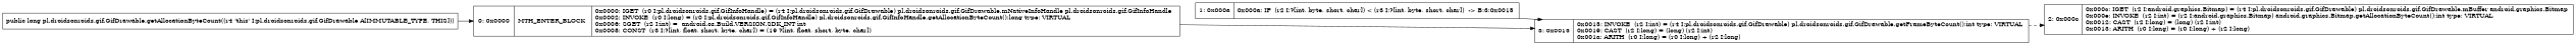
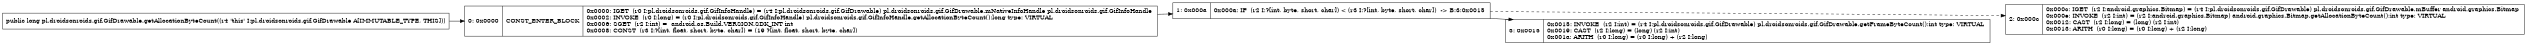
  digraph {
    rankdir=LR
    node [shape=record]
-   n1 [label="{0\:\ 0x0000|MTH_ENTER_BLOCK\l|0x0000: IGET  (r0 I:pl.droidsonroids.gif.GifInfoHandle) = (r4 I:pl.droidsonroids.gif.GifDrawable) pl.droidsonroids.gif.GifDrawable.mNativeInfoHandle pl.droidsonroids.gif.GifInfoHandle \l0x0002: INVOKE  (r0 I:long) = (r0 I:pl.droidsonroids.gif.GifInfoHandle) pl.droidsonroids.gif.GifInfoHandle.getAllocationByteCount():long type: VIRTUAL \l0x0006: SGET  (r2 I:int) =  android.os.Build.VERSION.SDK_INT int \l0x0008: CONST  (r3 I:?[int, float, short, byte, char]) = (19 ?[int, float, short, byte, char]) \l}"]
+   n1 [label="{0\:\ 0x0000|CONST_ENTER_BLOCK\l|0x0000: IGET  (r0 I:pl.droidsonroids.gif.GifInfoHandle) = (r4 I:pl.droidsonroids.gif.GifDrawable) pl.droidsonroids.gif.GifDrawable.mNativeInfoHandle pl.droidsonroids.gif.GifInfoHandle \l0x0002: INVOKE  (r0 I:long) = (r0 I:pl.droidsonroids.gif.GifInfoHandle) pl.droidsonroids.gif.GifInfoHandle.getAllocationByteCount():long type: VIRTUAL \l0x0006: SGET  (r2 I:int) =  android.os.Build.VERSION.SDK_INT int \l0x0008: CONST  (r3 I:?[int, float, short, byte, char]) = (19 ?[int, float, short, byte, char]) \l}"]
    n2 [label="{1\:\ 0x000a|0x000a: IF  (r2 I:?[int, byte, short, char]) \< (r3 I:?[int, byte, short, char])  \-\> B:3:0x0015 \l}"]
    n3 [label="{2\:\ 0x000c|0x000c: IGET  (r2 I:android.graphics.Bitmap) = (r4 I:pl.droidsonroids.gif.GifDrawable) pl.droidsonroids.gif.GifDrawable.mBuffer android.graphics.Bitmap \l0x000e: INVOKE  (r2 I:int) = (r2 I:android.graphics.Bitmap) android.graphics.Bitmap.getAllocationByteCount():int type: VIRTUAL \l0x0012: CAST  (r2 I:long) = (long) (r2 I:int) \l0x0013: ARITH  (r0 I:long) = (r0 I:long) + (r2 I:long) \l}"]
    n4 [label="{3\:\ 0x0015|0x0015: INVOKE  (r2 I:int) = (r4 I:pl.droidsonroids.gif.GifDrawable) pl.droidsonroids.gif.GifDrawable.getFrameByteCount():int type: VIRTUAL \l0x0019: CAST  (r2 I:long) = (long) (r2 I:int) \l0x001a: ARITH  (r0 I:long) = (r0 I:long) + (r2 I:long) \l}"]
    n5 [label="{public long pl.droidsonroids.gif.GifDrawable.getAllocationByteCount((r4 'this' I:pl.droidsonroids.gif.GifDrawable A[IMMUTABLE_TYPE, THIS])) }"]
-   n1 -> n4
-   n4 -> n3 [style=dashed]
+   n1 -> n2
+   n2 -> n3 [style=dashed]
    n2 -> n4
    n5 -> n1
  }
